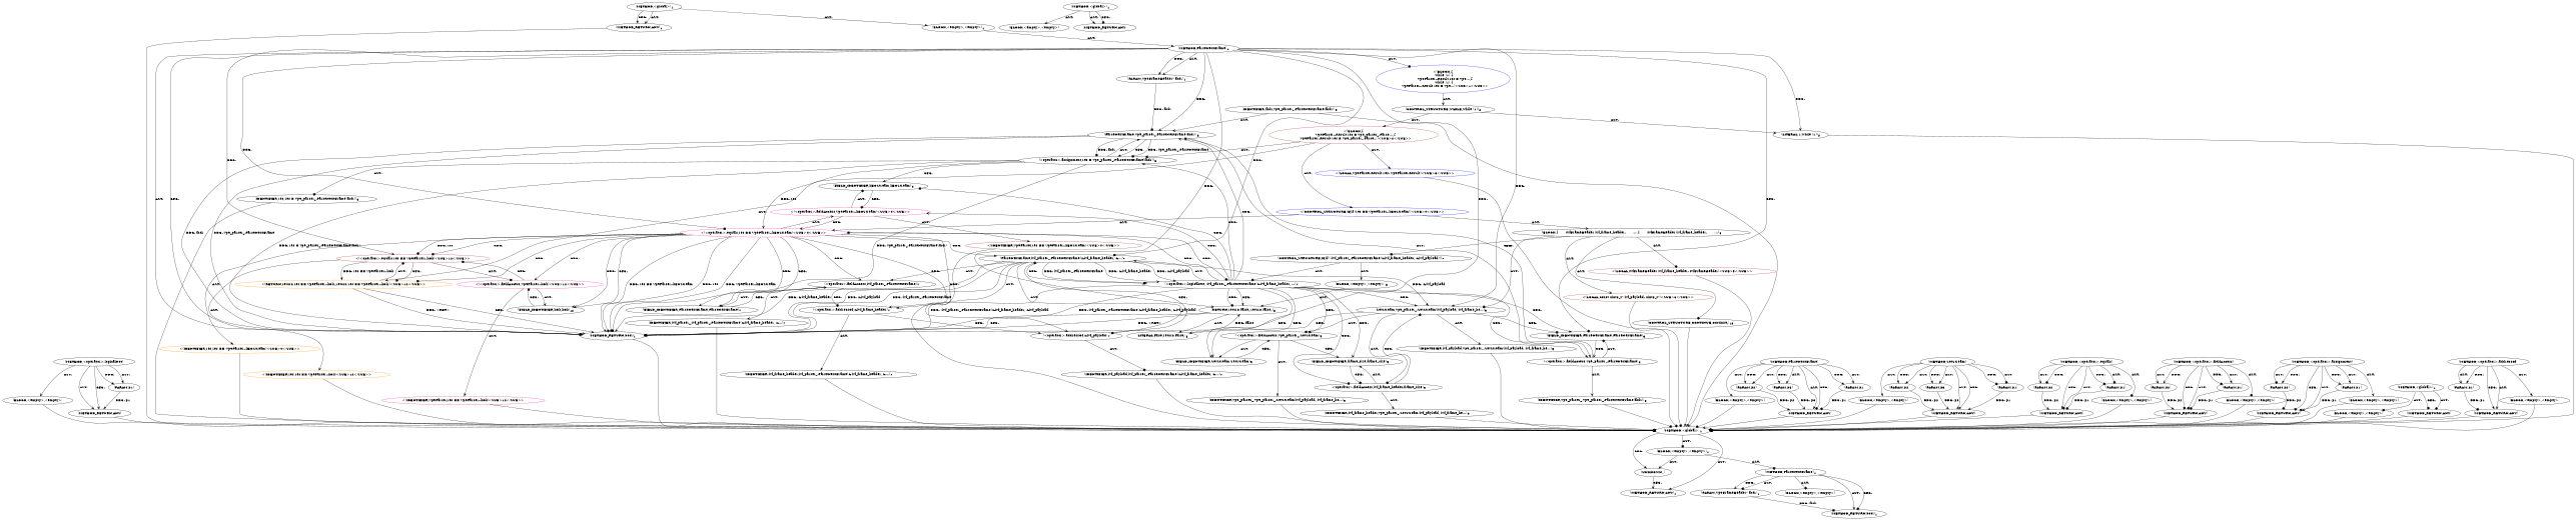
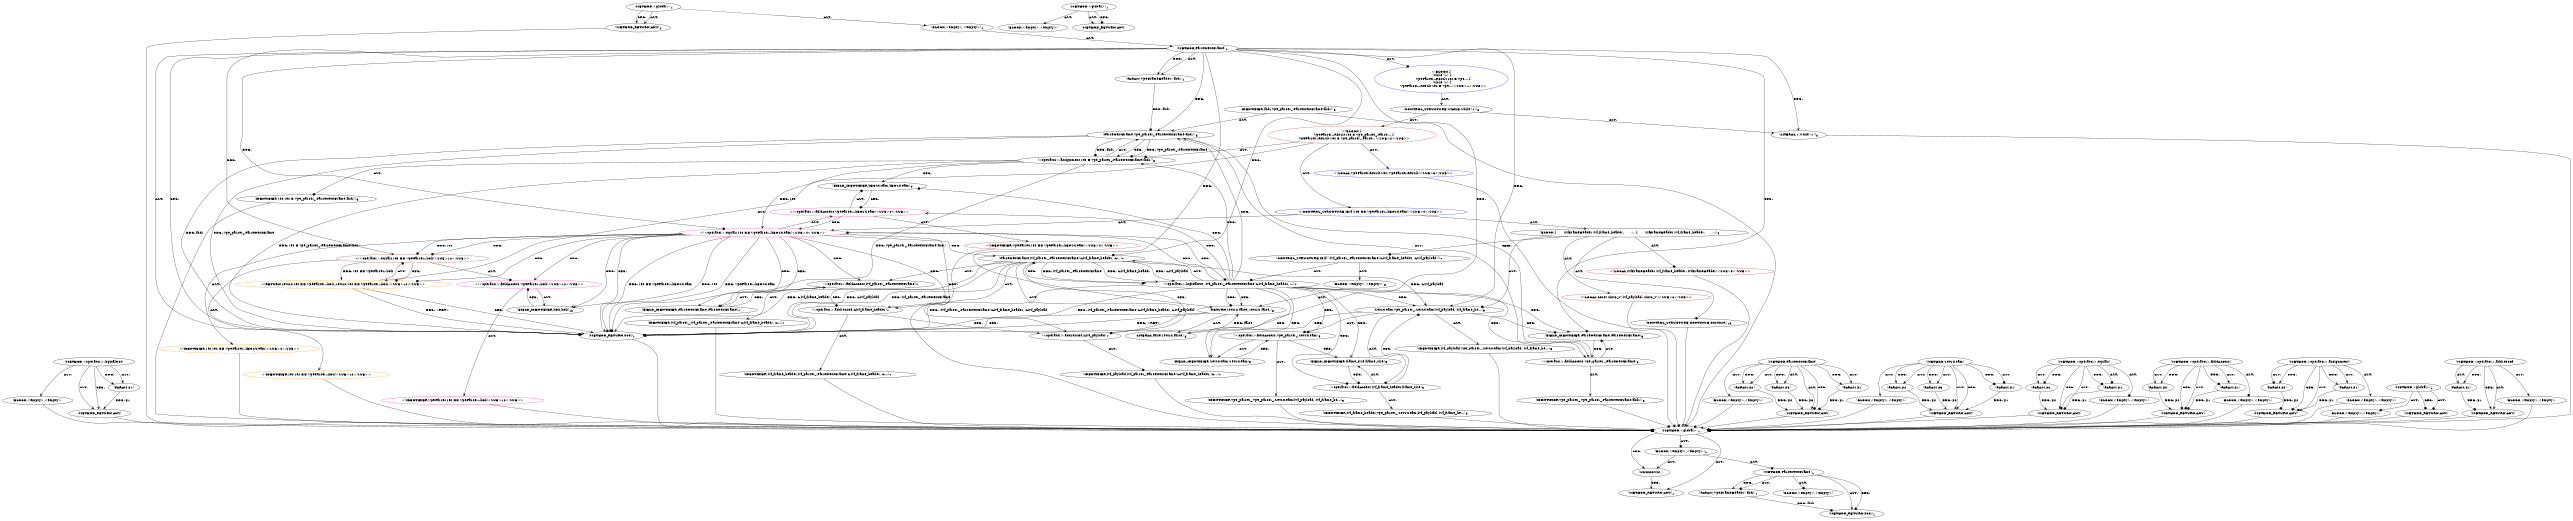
  digraph {
    edge [arrowhead=box]
    n1 [label=<(METHOD,&lt;operator&gt;.logicalNot)>]
    n2 [label=<(PARAM,p1)>]
    n3 [label=<(BLOCK,&lt;empty&gt;,&lt;empty&gt;)>]
    n4 [label=<(METHOD_RETURN,ANY)>]
    n5 [label=<(METHOD,&lt;global&gt;)<SUB>1</SUB>>]
    n6 [label=<(BLOCK,&lt;empty&gt;,&lt;empty&gt;)<SUB>1</SUB>>]
    n7 [label=<(UNKNOWN,,)>]
    n8 [label=<(METHOD_RETURN,ANY)<SUB>1</SUB>>]
    n9 [label=<(METHOD,&lt;global&gt;)<SUB>1</SUB>>]
    n10 [label=<(BLOCK,&lt;empty&gt;,&lt;empty&gt;)<SUB>1</SUB>>]
    n11 [label=<(METHOD_RETURN,ANY)<SUB>1</SUB>>]
    n12 [label=<(METHOD,ParseNextFrame)<SUB>1</SUB>>]
    n13 [label=<(PARAM,Vp9FrameHeader* fhdr)<SUB>1</SUB>>]
    n14 [color=blue label="<(BLOCK,{\n  while (1) {\n    Vp9Parser::Result res = vp9...,{\n  while (1) {\n    Vp9Parser::Result res = vp9...)<SUB>1</SUB>>"]
    n15 [label=<(LITERAL,1,while (1))<SUB>2</SUB>>]
    n16 [label=<(ParseNextFrame,vp9_parser_.ParseNextFrame(fhdr))<SUB>3</SUB>>]
    n17 [label=<(FIELD_IDENTIFIER,ParseNextFrame,ParseNextFrame)<SUB>3</SUB>>]
    n18 [color=deeppink label="<(&lt;operator&gt;.equals,res == Vp9Parser::kEOStream)<SUB>4</SUB>>"]
    n19 [label=<(ParseNextFrame,ivf_parser_.ParseNextFrame(&amp;ivf_frame_header, &amp;...)<SUB>7</SUB>>]
    n20 [label=<(RETURN,return false;,return false;)<SUB>8</SUB>>]
    n21 [label=<(LITERAL,false,return false;)<SUB>8</SUB>>]
    n22 [label=<(SetStream,vp9_parser_.SetStream(ivf_payload, ivf_frame_he...)<SUB>9</SUB>>]
    n23 [color=brown label="<(&lt;operator&gt;.equals,res == Vp9Parser::kOk)<SUB>12</SUB>>"]
    n24 [label=<(METHOD_RETURN,bool)<SUB>1</SUB>>]
    n25 [label=<(CONTROL_STRUCTURE,WHILE,while (1))<SUB>2</SUB>>]
    n26 [label=<(&lt;operator&gt;.assignment,res = vp9_parser_.ParseNextFrame(fhdr))<SUB>3</SUB>>]
    n27 [label=<(&lt;operator&gt;.fieldAccess,vp9_parser_.ParseNextFrame)<SUB>3</SUB>>]
    n28 [color=darkorange label="<(RETURN,return res == Vp9Parser::kOk;,return res == Vp9Parser::kOk;)<SUB>12</SUB>>"]
    n29 [color=darkorange label="<(IDENTIFIER,res,res == Vp9Parser::kEOStream)<SUB>4</SUB>>"]
    n30 [color=deeppink label="<(&lt;operator&gt;.fieldAccess,Vp9Parser::kEOStream)<SUB>4</SUB>>"]
    n31 [label=<(&lt;operator&gt;.logicalNot,!ivf_parser_.ParseNextFrame(&amp;ivf_frame_header, ...)<SUB>7</SUB>>]
    n32 [label=<(&lt;operator&gt;.fieldAccess,ivf_parser_.ParseNextFrame)<SUB>7</SUB>>]
    n33 [label=<(FIELD_IDENTIFIER,ParseNextFrame,ParseNextFrame)<SUB>7</SUB>>]
    n34 [label=<(&lt;operator&gt;.addressOf,&amp;ivf_frame_header)<SUB>7</SUB>>]
    n35 [label=<(&lt;operator&gt;.addressOf,&amp;ivf_payload)<SUB>7</SUB>>]
    n36 [color=deeppink label="<(&lt;operator&gt;.fieldAccess,Vp9Parser::kOk)<SUB>12</SUB>>"]
    n37 [label=<(FIELD_IDENTIFIER,kOk,kOk)<SUB>12</SUB>>]
    n38 [label=<(&lt;operator&gt;.fieldAccess,vp9_parser_.SetStream)<SUB>9</SUB>>]
    n39 [label=<(&lt;operator&gt;.fieldAccess,ivf_frame_header.frame_size)<SUB>9</SUB>>]
    n40 [label=<(IDENTIFIER,ivf_payload,vp9_parser_.SetStream(ivf_payload, ivf_frame_he...)<SUB>9</SUB>>]
    n41 [color=darkorange label="<(IDENTIFIER,res,res == Vp9Parser::kOk)<SUB>12</SUB>>"]
    n42 [color=brown label="<(BLOCK,{\n    Vp9Parser::Result res = vp9_parser_.Parse...,{\n    Vp9Parser::Result res = vp9_parser_.Parse...)<SUB>2</SUB>>"]
    n43 [color=blue label="<(LOCAL,Vp9Parser.Result res: Vp9Parser.Result)<SUB>3</SUB>>"]
    n44 [color=blue label="<(CONTROL_STRUCTURE,IF,if (res == Vp9Parser::kEOStream))<SUB>4</SUB>>"]
    n45 [label=<(IDENTIFIER,res,res = vp9_parser_.ParseNextFrame(fhdr))<SUB>3</SUB>>]
    n46 [label=<(FIELD_IDENTIFIER,kEOStream,kEOStream)<SUB>4</SUB>>]
    n47 [label=<(BLOCK,{       IvfFrameHeader ivf_frame_header;       ...,{       IvfFrameHeader ivf_frame_header;       ...)<SUB>4</SUB>>]
    n48 [label=<(IDENTIFIER,vp9_parser_,vp9_parser_.ParseNextFrame(fhdr))<SUB>3</SUB>>]
    n49 [label=<(IDENTIFIER,fhdr,vp9_parser_.ParseNextFrame(fhdr))<SUB>3</SUB>>]
    n50 [color=brown label="<(LOCAL,IvfFrameHeader ivf_frame_header: IvfFrameHeader)<SUB>5</SUB>>"]
    n51 [color=brown label="<(LOCAL,const uint8_t* ivf_payload: uint8_t*)<SUB>6</SUB>>"]
    n52 [label=<(CONTROL_STRUCTURE,IF,if (!ivf_parser_.ParseNextFrame(&amp;ivf_frame_header, &amp;ivf_payload)))<SUB>7</SUB>>]
    n53 [label=<(CONTROL_STRUCTURE,CONTINUE,continue;)<SUB>10</SUB>>]
    n54 [color=brown label="<(IDENTIFIER,Vp9Parser,res == Vp9Parser::kEOStream)<SUB>4</SUB>>"]
    n55 [label=<(FIELD_IDENTIFIER,SetStream,SetStream)<SUB>9</SUB>>]
    n56 [label=<(FIELD_IDENTIFIER,frame_size,frame_size)<SUB>9</SUB>>]
    n57 [label=<(IDENTIFIER,ivf_parser_,ivf_parser_.ParseNextFrame(&amp;ivf_frame_header, &amp;...)<SUB>7</SUB>>]
    n58 [label=<(IDENTIFIER,ivf_frame_header,ivf_parser_.ParseNextFrame(&amp;ivf_frame_header, &amp;...)<SUB>7</SUB>>]
    n59 [label=<(IDENTIFIER,ivf_payload,ivf_parser_.ParseNextFrame(&amp;ivf_frame_header, &amp;...)<SUB>7</SUB>>]
    n60 [color=deeppink label="<(IDENTIFIER,Vp9Parser,res == Vp9Parser::kOk)<SUB>12</SUB>>"]
    n61 [label=<(BLOCK,&lt;empty&gt;,&lt;empty&gt;)<SUB>8</SUB>>]
    n62 [label=<(IDENTIFIER,vp9_parser_,vp9_parser_.SetStream(ivf_payload, ivf_frame_he...)<SUB>9</SUB>>]
    n63 [label=<(IDENTIFIER,ivf_frame_header,vp9_parser_.SetStream(ivf_payload, ivf_frame_he...)<SUB>9</SUB>>]
    n64 [label=<(METHOD,ParseNextFrame)>]
    n65 [label=<(PARAM,p1)>]
    n66 [label=<(PARAM,p2)>]
    n67 [label=<(PARAM,p3)>]
    n68 [label=<(BLOCK,&lt;empty&gt;,&lt;empty&gt;)>]
    n69 [label=<(METHOD_RETURN,ANY)>]
    n70 [label=<(METHOD,SetStream)>]
    n71 [label=<(PARAM,p1)>]
    n72 [label=<(PARAM,p2)>]
    n73 [label=<(PARAM,p3)>]
    n74 [label=<(BLOCK,&lt;empty&gt;,&lt;empty&gt;)>]
    n75 [label=<(METHOD_RETURN,ANY)>]
    n76 [label=<(METHOD,&lt;operator&gt;.equals)>]
    n77 [label=<(PARAM,p1)>]
    n78 [label=<(PARAM,p2)>]
    n79 [label=<(BLOCK,&lt;empty&gt;,&lt;empty&gt;)>]
    n80 [label=<(METHOD_RETURN,ANY)>]
    n81 [label=<(METHOD,&lt;operator&gt;.fieldAccess)>]
    n82 [label=<(PARAM,p1)>]
    n83 [label=<(PARAM,p2)>]
    n84 [label=<(BLOCK,&lt;empty&gt;,&lt;empty&gt;)>]
    n85 [label=<(METHOD_RETURN,ANY)>]
    n86 [label=<(METHOD,&lt;operator&gt;.assignment)>]
    n87 [label=<(PARAM,p1)>]
    n88 [label=<(PARAM,p2)>]
    n89 [label=<(BLOCK,&lt;empty&gt;,&lt;empty&gt;)>]
    n90 [label=<(METHOD_RETURN,ANY)>]
    n91 [label=<(METHOD,&lt;global&gt;)<SUB>1</SUB>>]
    n92 [label=<(BLOCK,&lt;empty&gt;,&lt;empty&gt;)>]
    n93 [label=<(METHOD_RETURN,ANY)>]
    n94 [label=<(METHOD,&lt;operator&gt;.addressOf)>]
    n95 [label=<(PARAM,p1)>]
    n96 [label=<(BLOCK,&lt;empty&gt;,&lt;empty&gt;)>]
    n97 [label=<(METHOD_RETURN,ANY)>]
    n98 [label=<(METHOD,ParseNextFrame)<SUB>1</SUB>>]
    n99 [label=<(PARAM,Vp9FrameHeader* fhdr)<SUB>1</SUB>>]
    n100 [label=<(BLOCK,&lt;empty&gt;,&lt;empty&gt;)>]
    n101 [label=<(METHOD_RETURN,bool)<SUB>1</SUB>>]
    n102 [label=<(METHOD,&lt;global&gt;)<SUB>1</SUB>>]
    n103 [label=<(BLOCK,&lt;empty&gt;,&lt;empty&gt;)>]
    n104 [label=<(METHOD_RETURN,ANY)>]
    n1 -> n2 [arrowhead=normal label="AST: "]
    n1 -> n2 [arrowhead=normal label="DDG: "]
    n1 -> n3 [arrowhead=vee label="AST: "]
    n1 -> n4 [arrowhead=vee label="AST: "]
    n1 -> n4 [arrowhead=vee label="CFG: "]
    n2 -> n4 [arrowhead=normal label="DDG: p1"]
    n3 -> n5 [arrowhead=vee]
    n4 -> n5
    n5 -> n6 [label="AST: "]
    n5 -> n7 [arrowhead=normal label="CFG: "]
    n5 -> n8 [arrowhead=normal label="AST: "]
    n6 -> n7 [arrowhead=vee label="AST: "]
    n6 -> n98 [label="AST: "]
    n7 -> n8 [arrowhead=vee label="CFG: "]
    n9 -> n10 [arrowhead=normal label="AST: "]
    n9 -> n11 [arrowhead=vee label="AST: "]
    n9 -> n11 [arrowhead=normal label="CFG: "]
    n10 -> n12 [arrowhead=normal label="AST: "]
    n11 -> n5
    n12 -> n13 [arrowhead=vee label="AST: "]
    n12 -> n13 [arrowhead=normal label="DDG: "]
    n12 -> n14 [label="AST: "]
    n12 -> n15 [arrowhead=vee label="DDG: "]
    n12 -> n16 [arrowhead=vee label="DDG: "]
    n12 -> n17 [label="CFG: "]
    n12 -> n18 [label="DDG: "]
    n12 -> n19 [label="DDG: "]
    n12 -> n20 [arrowhead=vee label="DDG: "]
    n12 -> n21 [arrowhead=vee label="DDG: "]
    n12 -> n22 [arrowhead=normal label="DDG: "]
    n12 -> n23 [arrowhead=vee label="DDG: "]
    n12 -> n24 [arrowhead=normal label="AST: "]
    n12 -> n24 [arrowhead=vee label="CFG: "]
    n13 -> n16 [label="DDG: fhdr"]
    n14 -> n25 [arrowhead=vee label="AST: "]
    n15 -> n5 [arrowhead=vee]
    n16 -> n24 [arrowhead=normal label="DDG: vp9_parser_.ParseNextFrame"]
    n16 -> n24 [label="DDG: fhdr"]
    n16 -> n26 [arrowhead=normal label="CFG: "]
    n16 -> n26 [label="DDG: vp9_parser_.ParseNextFrame"]
    n16 -> n26 [label="DDG: fhdr"]
    n16 -> n27 [arrowhead=normal label="AST: "]
    n17 -> n27 [arrowhead=vee label="CFG: "]
    n18 -> n19 [arrowhead=normal label="CDG: "]
    n18 -> n23 [label="DDG: res"]
    n18 -> n23 [label="CDG: "]
    n18 -> n24 [label="DDG: res"]
    n18 -> n24 [label="DDG: Vp9Parser::kEOStream"]
    n18 -> n24 [arrowhead=vee label="DDG: res == Vp9Parser::kEOStream"]
    n18 -> n28 [label="CDG: "]
    n18 -> n29 [arrowhead=normal label="AST: "]
    n18 -> n30 [arrowhead=vee label="AST: "]
    n18 -> n31 [label="CDG: "]
    n18 -> n32 [arrowhead=vee label="CDG: "]
    n18 -> n33 [arrowhead=normal label="CFG: "]
    n18 -> n33 [arrowhead=vee label="CDG: "]
    n18 -> n34 [arrowhead=vee label="CDG: "]
    n18 -> n35 [arrowhead=vee label="CDG: "]
    n18 -> n36 [arrowhead=vee label="CDG: "]
    n18 -> n37 [arrowhead=vee label="CFG: "]
    n18 -> n37 [arrowhead=vee label="CDG: "]
    n19 -> n22 [arrowhead=normal label="DDG: &amp;ivf_payload"]
    n19 -> n24 [label="DDG: ivf_parser_.ParseNextFrame"]
    n19 -> n24 [arrowhead=vee label="DDG: &amp;ivf_frame_header"]
    n19 -> n24 [arrowhead=normal label="DDG: &amp;ivf_payload"]
    n19 -> n31 [label="CFG: "]
    n19 -> n31 [arrowhead=normal label="DDG: ivf_parser_.ParseNextFrame"]
    n19 -> n31 [arrowhead=vee label="DDG: &amp;ivf_frame_header"]
    n19 -> n31 [arrowhead=normal label="DDG: &amp;ivf_payload"]
    n19 -> n32 [arrowhead=normal label="AST: "]
    n19 -> n34 [arrowhead=normal label="AST: "]
    n19 -> n35 [label="AST: "]
    n20 -> n21 [arrowhead=normal label="AST: "]
    n20 -> n24 [label="CFG: "]
    n20 -> n24 [arrowhead=vee label="DDG: &lt;RET&gt;"]
    n21 -> n20 [arrowhead=vee label="DDG: false"]
    n22 -> n17 [label="CFG: "]
    n22 -> n24 [arrowhead=normal label="CFG: "]
    n22 -> n38 [label="AST: "]
    n22 -> n39 [label="AST: "]
    n22 -> n40 [arrowhead=vee label="AST: "]
    n23 -> n28 [label="CFG: "]
    n23 -> n28 [arrowhead=normal label="DDG: res == Vp9Parser::kOk"]
    n23 -> n36 [label="AST: "]
    n23 -> n41 [arrowhead=vee label="AST: "]
    n24 -> n5 [arrowhead=vee]
    n25 -> n15 [arrowhead=vee label="AST: "]
    n25 -> n42 [arrowhead=normal label="AST: "]
    n26 -> n16 [arrowhead=normal label="AST: "]
    n26 -> n18 [arrowhead=vee label="DDG: res"]
    n26 -> n24 [label="DDG: vp9_parser_.ParseNextFrame(fhdr)"]
    n26 -> n24 [arrowhead=normal label="DDG: res = vp9_parser_.ParseNextFrame(fhdr)"]
    n26 -> n45 [label="AST: "]
    n26 -> n46 [arrowhead=normal label="CFG: "]
-   n27 -> n16 [label="CFG: "]
+   n27 -> n16 [arrowhead=normal label="CFG: "]
    n27 -> n17 [label="AST: "]
    n27 -> n48 [arrowhead=vee label="AST: "]
    n28 -> n23 [label="AST: "]
    n28 -> n24 [arrowhead=vee label="CFG: "]
    n28 -> n24 [arrowhead=vee label="DDG: &lt;RET&gt;"]
    n29 -> n5
    n30 -> n18 [arrowhead=vee label="CFG: "]
    n30 -> n46 [label="AST: "]
    n30 -> n54 [arrowhead=vee label="AST: "]
    n31 -> n16 [arrowhead=vee label="CDG: "]
    n31 -> n17 [arrowhead=normal label="CDG: "]
    n31 -> n18 [label="CDG: "]
    n31 -> n19 [arrowhead=vee label="AST: "]
    n31 -> n20 [arrowhead=normal label="CFG: "]
    n31 -> n20 [label="CDG: "]
    n31 -> n22 [arrowhead=normal label="CDG: "]
    n31 -> n24 [arrowhead=normal label="DDG: ivf_parser_.ParseNextFrame(&amp;ivf_frame_header, &amp;ivf_payload)"]
    n31 -> n24 [arrowhead=normal label="DDG: !ivf_parser_.ParseNextFrame(&amp;ivf_frame_header, &amp;ivf_payload)"]
    n31 -> n26 [arrowhead=normal label="CDG: "]
    n31 -> n27 [arrowhead=normal label="CDG: "]
    n31 -> n30 [arrowhead=vee label="CDG: "]
    n31 -> n38 [label="CDG: "]
    n31 -> n39 [label="CDG: "]
    n31 -> n46 [label="CDG: "]
    n31 -> n55 [arrowhead=vee label="CFG: "]
    n31 -> n55 [arrowhead=vee label="CDG: "]
    n31 -> n56 [arrowhead=vee label="CDG: "]
    n32 -> n33 [arrowhead=normal label="AST: "]
    n32 -> n34 [label="CFG: "]
    n32 -> n57 [arrowhead=vee label="AST: "]
    n33 -> n32 [arrowhead=vee label="CFG: "]
    n34 -> n35 [arrowhead=vee label="CFG: "]
    n34 -> n58 [arrowhead=normal label="AST: "]
    n35 -> n19 [label="CFG: "]
    n35 -> n59 [label="AST: "]
-   n36 -> n23 [label="CFG: "]
    n36 -> n37 [arrowhead=vee label="AST: "]
    n36 -> n60 [arrowhead=normal label="AST: "]
    n37 -> n36 [label="CFG: "]
    n38 -> n55 [arrowhead=normal label="AST: "]
    n38 -> n56 [arrowhead=vee label="CFG: "]
    n38 -> n62 [arrowhead=normal label="AST: "]
    n39 -> n22 [label="CFG: "]
    n39 -> n56 [arrowhead=normal label="AST: "]
    n39 -> n63 [arrowhead=vee label="AST: "]
    n40 -> n5
    n41 -> n5 [arrowhead=vee]
    n42 -> n26 [label="AST: "]
    n42 -> n28 [arrowhead=vee label="AST: "]
    n42 -> n43 [arrowhead=normal label="AST: "]
    n42 -> n44 [arrowhead=normal label="AST: "]
    n43 -> n5
    n44 -> n18 [arrowhead=vee label="AST: "]
    n44 -> n47 [arrowhead=vee label="AST: "]
    n45 -> n5 [arrowhead=normal]
    n46 -> n30 [label="CFG: "]
    n47 -> n22 [label="AST: "]
    n47 -> n50 [label="AST: "]
    n47 -> n51 [arrowhead=vee label="AST: "]
    n47 -> n52 [label="AST: "]
    n47 -> n53 [label="AST: "]
    n48 -> n5
    n49 -> n5 [arrowhead=vee]
    n49 -> n16 [arrowhead=vee label="AST: "]
    n50 -> n5 [arrowhead=normal]
    n51 -> n5
    n52 -> n31 [label="AST: "]
    n52 -> n61 [arrowhead=normal label="AST: "]
    n53 -> n5 [arrowhead=normal]
    n54 -> n5
    n55 -> n38 [arrowhead=normal label="CFG: "]
    n56 -> n39 [label="CFG: "]
    n57 -> n5 [arrowhead=vee]
    n58 -> n5 [arrowhead=normal]
    n59 -> n5 [arrowhead=vee]
    n60 -> n5 [arrowhead=vee]
    n61 -> n20 [arrowhead=normal label="AST: "]
    n62 -> n5 [arrowhead=vee]
    n63 -> n5 [arrowhead=normal]
    n64 -> n65 [arrowhead=vee label="AST: "]
    n64 -> n65 [arrowhead=normal label="DDG: "]
    n64 -> n66 [arrowhead=normal label="AST: "]
    n64 -> n66 [arrowhead=vee label="DDG: "]
    n64 -> n67 [arrowhead=normal label="AST: "]
    n64 -> n67 [arrowhead=normal label="DDG: "]
    n64 -> n68 [arrowhead=normal label="AST: "]
    n64 -> n69 [arrowhead=normal label="AST: "]
    n64 -> n69 [label="CFG: "]
    n65 -> n69 [label="DDG: p1"]
    n66 -> n69 [arrowhead=normal label="DDG: p2"]
    n67 -> n69 [arrowhead=vee label="DDG: p3"]
    n68 -> n5
    n69 -> n5 [arrowhead=vee]
    n70 -> n71 [label="AST: "]
    n70 -> n71 [label="DDG: "]
    n70 -> n72 [arrowhead=normal label="AST: "]
    n70 -> n72 [arrowhead=normal label="DDG: "]
    n70 -> n73 [arrowhead=normal label="AST: "]
    n70 -> n73 [arrowhead=normal label="DDG: "]
    n70 -> n74 [arrowhead=normal label="AST: "]
    n70 -> n75 [arrowhead=vee label="AST: "]
    n70 -> n75 [arrowhead=normal label="CFG: "]
    n71 -> n75 [arrowhead=vee label="DDG: p1"]
    n72 -> n75 [arrowhead=vee label="DDG: p2"]
    n73 -> n75 [arrowhead=vee label="DDG: p3"]
    n74 -> n5 [arrowhead=normal]
    n75 -> n5
    n76 -> n77 [label="AST: "]
    n76 -> n77 [label="DDG: "]
    n76 -> n78 [arrowhead=vee label="AST: "]
    n76 -> n78 [label="DDG: "]
    n76 -> n79 [label="AST: "]
    n76 -> n80 [label="AST: "]
    n76 -> n80 [arrowhead=normal label="CFG: "]
    n77 -> n80 [label="DDG: p1"]
    n78 -> n80 [arrowhead=vee label="DDG: p2"]
    n79 -> n5 [arrowhead=normal]
    n80 -> n5 [arrowhead=vee]
    n81 -> n82 [arrowhead=normal label="AST: "]
    n81 -> n82 [label="DDG: "]
    n81 -> n83 [arrowhead=vee label="AST: "]
    n81 -> n83 [arrowhead=vee label="DDG: "]
    n81 -> n84 [label="AST: "]
    n81 -> n85 [label="AST: "]
    n81 -> n85 [label="CFG: "]
    n82 -> n85 [label="DDG: p1"]
    n83 -> n85 [arrowhead=normal label="DDG: p2"]
    n84 -> n5 [arrowhead=vee]
    n85 -> n5 [arrowhead=vee]
    n86 -> n87 [arrowhead=normal label="AST: "]
    n86 -> n87 [arrowhead=vee label="DDG: "]
    n86 -> n88 [label="AST: "]
    n86 -> n88 [arrowhead=normal label="DDG: "]
    n86 -> n89 [arrowhead=vee label="AST: "]
    n86 -> n90 [arrowhead=vee label="AST: "]
    n86 -> n90 [label="CFG: "]
    n87 -> n90 [label="DDG: p1"]
    n88 -> n90 [label="DDG: p2"]
    n89 -> n5 [arrowhead=vee]
    n90 -> n5 [arrowhead=normal]
    n91 -> n92 [label="AST: "]
    n91 -> n93 [label="AST: "]
    n91 -> n93 [label="CFG: "]
    n92 -> n5
    n93 -> n5 [arrowhead=normal]
    n94 -> n95 [arrowhead=vee label="AST: "]
    n94 -> n95 [arrowhead=normal label="DDG: "]
    n94 -> n96 [arrowhead=normal label="AST: "]
    n94 -> n97 [arrowhead=vee label="AST: "]
    n94 -> n97 [arrowhead=normal label="CFG: "]
    n95 -> n97 [label="DDG: p1"]
    n96 -> n5 [arrowhead=vee]
    n97 -> n5
    n98 -> n99 [label="AST: "]
    n98 -> n99 [arrowhead=vee label="DDG: "]
    n98 -> n100 [label="AST: "]
    n98 -> n101 [arrowhead=vee label="AST: "]
    n98 -> n101 [label="CFG: "]
    n99 -> n101 [label="DDG: fhdr"]
    n102 -> n103 [arrowhead=vee label="AST: "]
    n102 -> n104 [arrowhead=normal label="AST: "]
    n102 -> n104 [label="CFG: "]
  }
